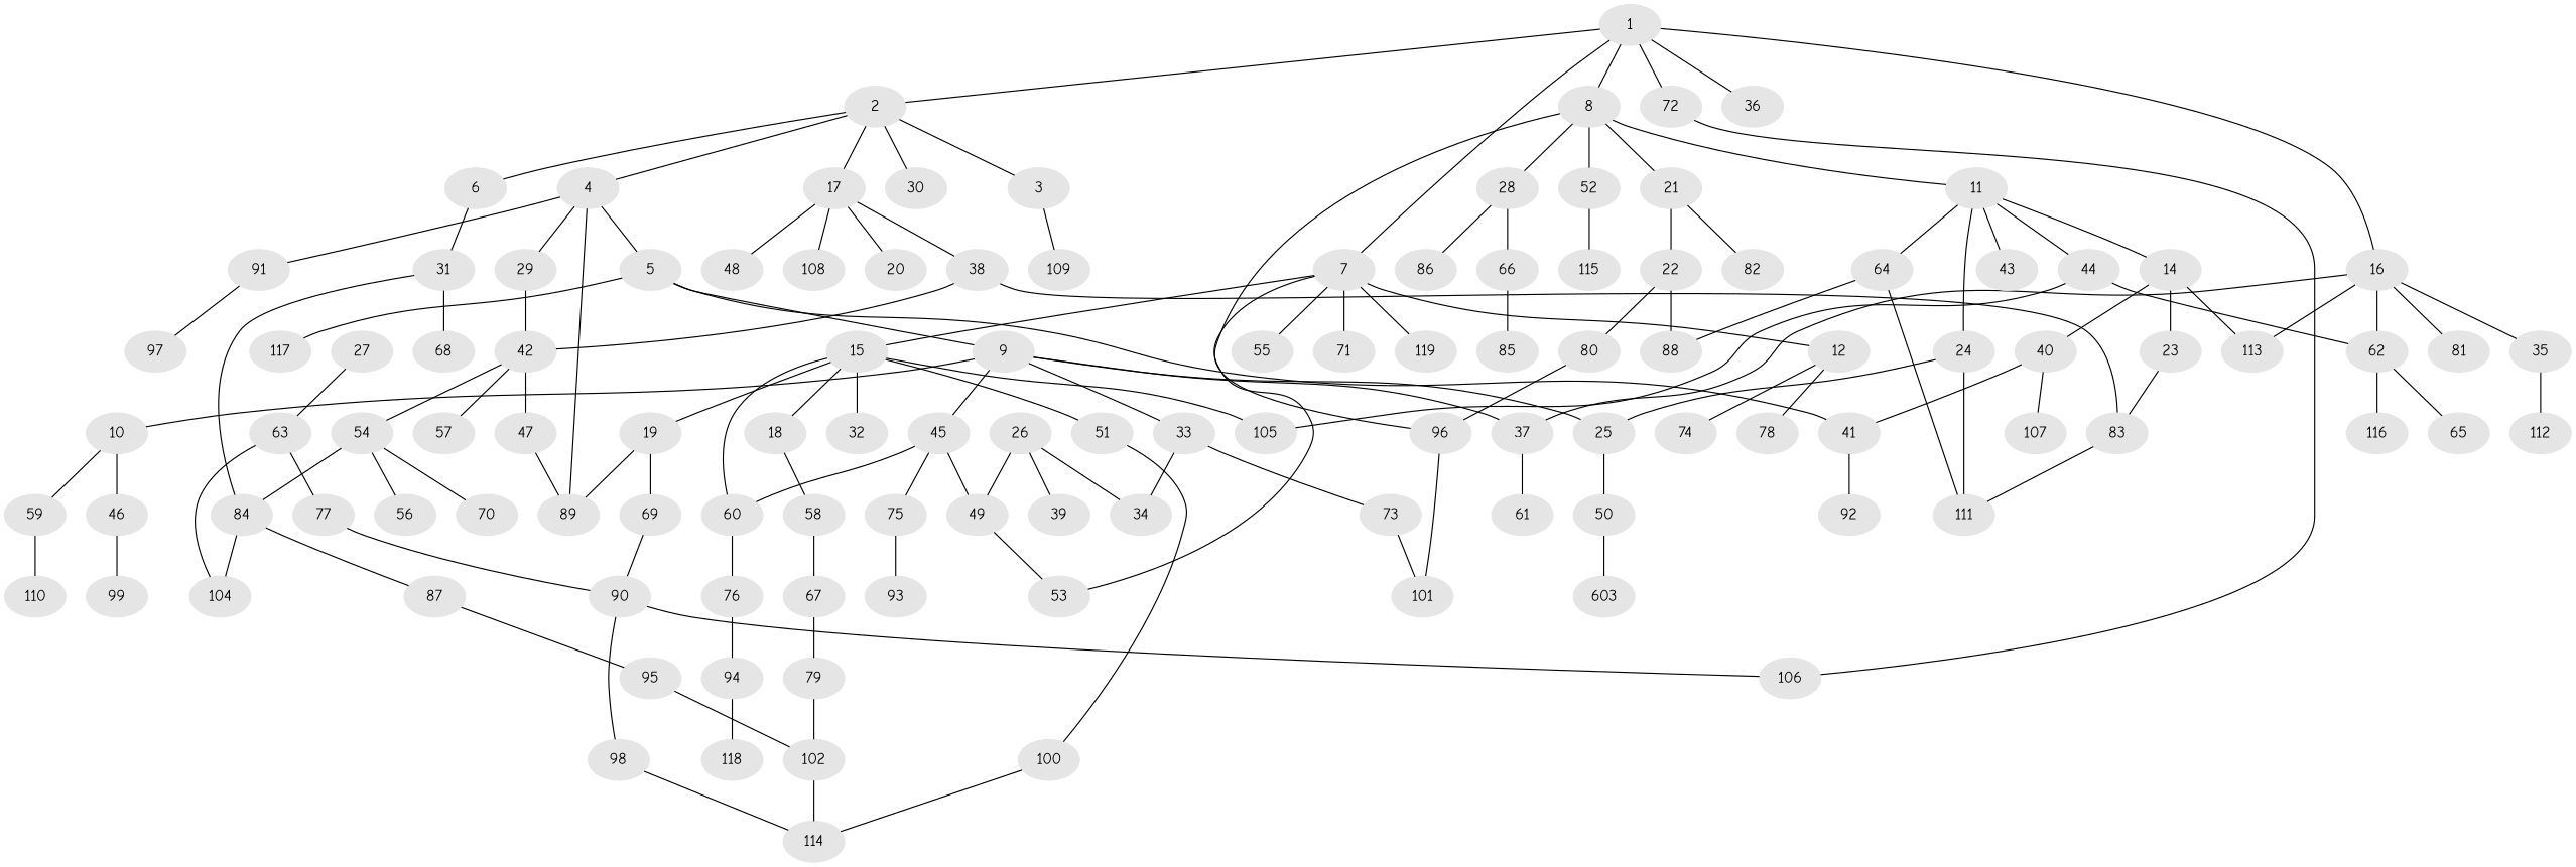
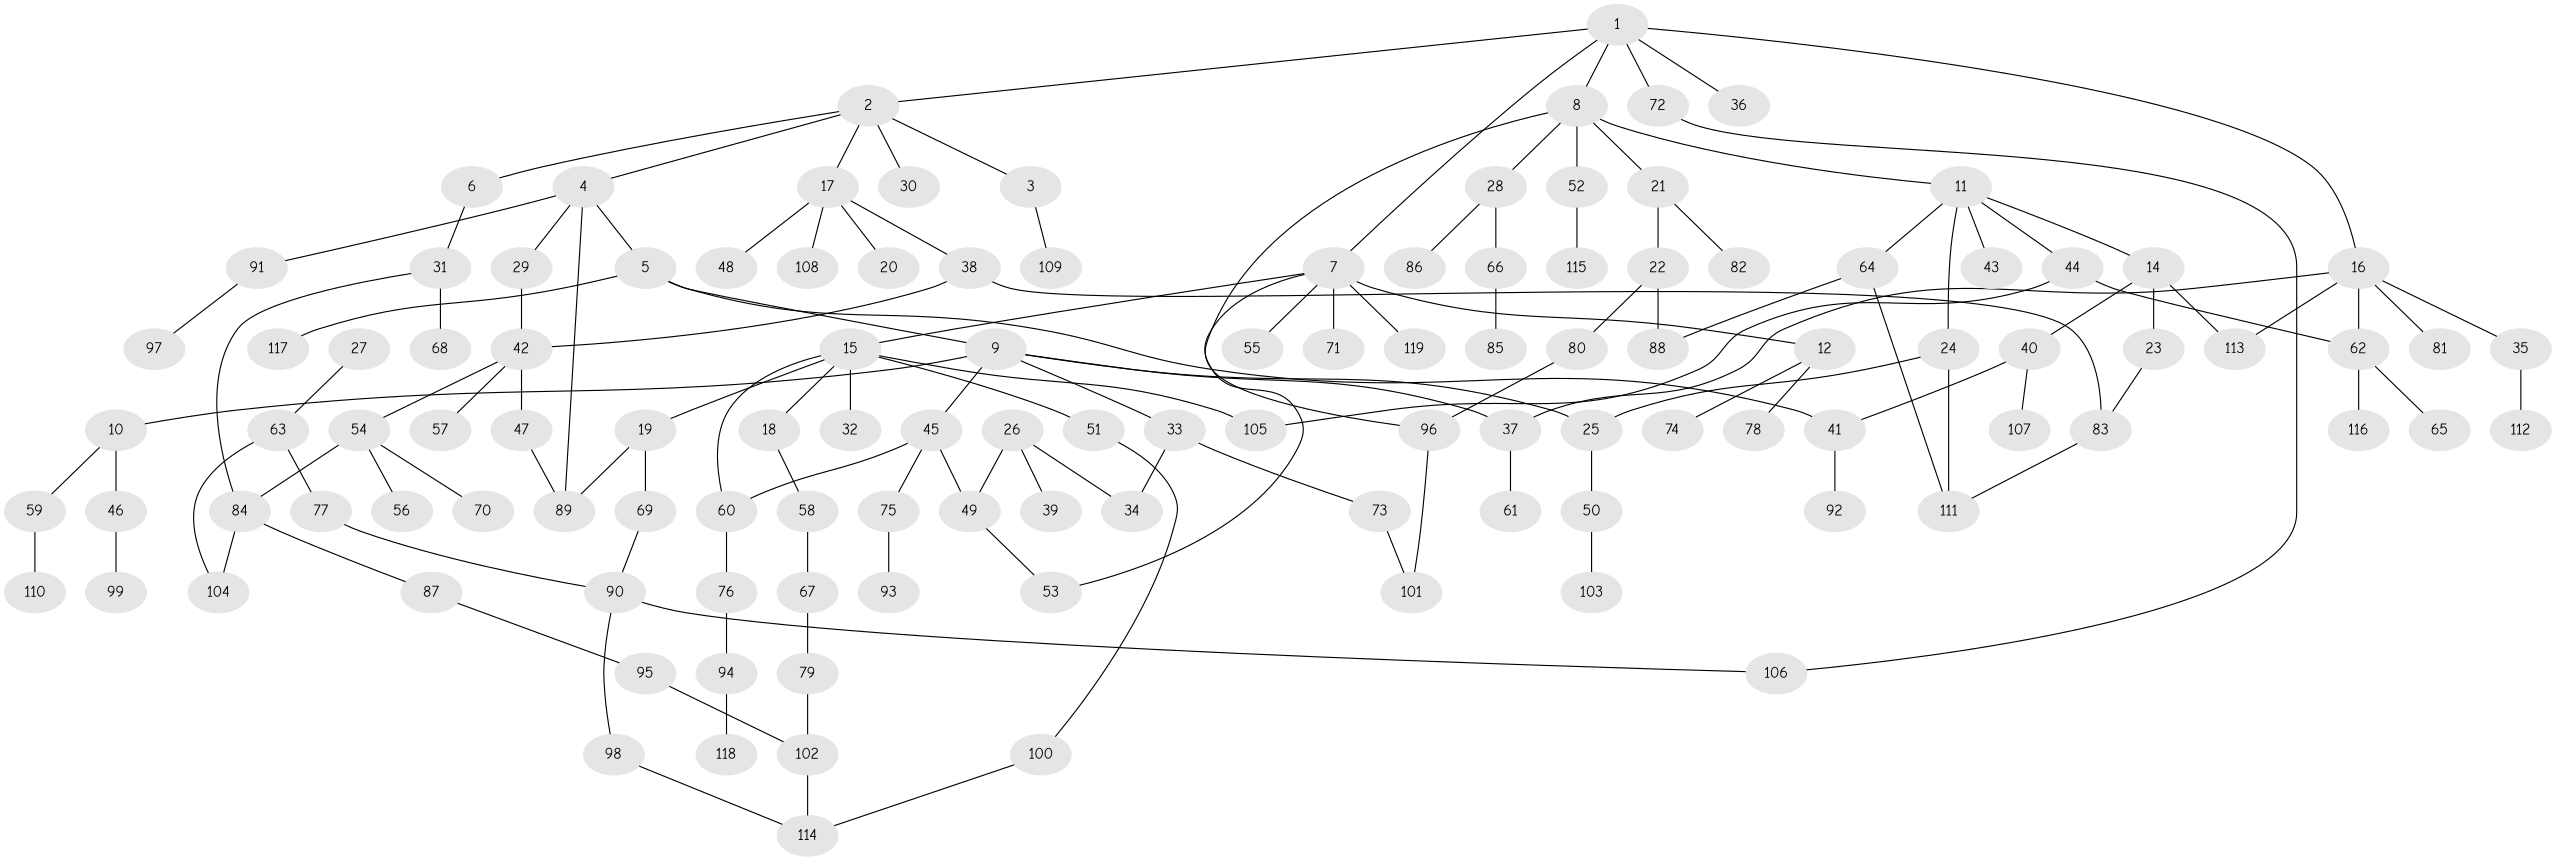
  graph {
    fontname="Comic Neue"
    node [color=gray90 fontname="Comic Neue" style=filled]
    edge [fontname="Comic Neue"]
    1
    2
    7
    8
    16
    36
    72
    3
    4
    6
    17
    30
    12
    15
    53
    55
    71
    119
    11
    21
    28
    52
    96
    37
    113
    35
    62
    81
    106
    109
    5
    29
    89
    91
    31
    20
    38
    48
    108
    9
    41
    117
    42
    97
    10
    25
    33
    45
    26
    34
    39
    49
    92
    68
    84
    74
    78
    18
    19
    32
    51
    60
    105
    14
    24
    43
    44
    64
    22
    82
    66
    86
    115
    101
    46
    59
    50
    73
    61
    75
    99
    110
    23
    40
    111
    88
    27
    63
    83
    107
    58
    69
    100
    76
    112
    65
    116
    67
    90
    80
-   103 [label=603]
+   103
    77
    104
    85
    47
    54
    57
    87
    56
    70
    93
    114
    79
    94
    102
    98
    118
    95
    1 -- 2
    1 -- 7
    1 -- 8
    1 -- 16
    1 -- 36
    1 -- 72
    2 -- 3
    2 -- 4
    2 -- 6
    2 -- 17
    2 -- 30
    7 -- 12
    7 -- 15
    7 -- 53
    7 -- 55
    7 -- 71
    7 -- 119
    8 -- 11
    8 -- 21
    8 -- 28
    8 -- 52
    8 -- 96
    16 -- 37
    16 -- 113
    16 -- 35
    16 -- 62
    16 -- 81
    72 -- 106
    3 -- 109
    4 -- 5
    4 -- 29
    4 -- 89
    4 -- 91
    6 -- 31
    17 -- 20
    17 -- 38
    17 -- 48
    17 -- 108
    12 -- 74
    12 -- 78
    15 -- 18
    15 -- 19
    15 -- 32
    15 -- 51
    15 -- 60
    15 -- 105
    11 -- 14
    11 -- 24
    11 -- 43
    11 -- 44
    11 -- 64
    21 -- 22
    21 -- 82
    28 -- 66
    28 -- 86
    52 -- 115
    96 -- 101
    37 -- 61
    35 -- 112
    62 -- 65
    62 -- 116
    5 -- 9
    5 -- 41
    5 -- 117
    29 -- 42
    91 -- 97
    31 -- 68
    31 -- 84
    38 -- 42
    38 -- 83
    9 -- 37
    9 -- 10
    9 -- 25
    9 -- 33
    9 -- 45
    41 -- 92
    42 -- 47
    42 -- 54
    42 -- 57
    10 -- 46
    10 -- 59
    25 -- 50
    33 -- 34
    33 -- 73
    45 -- 49
    45 -- 60
    45 -- 75
    26 -- 34
    26 -- 39
    26 -- 49
    49 -- 53
    84 -- 104
    84 -- 87
    18 -- 58
    19 -- 89
    19 -- 69
    51 -- 100
    60 -- 76
    14 -- 113
    14 -- 23
    14 -- 40
    24 -- 25
    24 -- 111
    44 -- 62
    44 -- 105
    64 -- 111
    64 -- 88
    22 -- 88
    22 -- 80
    66 -- 85
    46 -- 99
    59 -- 110
    50 -- 103
    73 -- 101
    75 -- 93
    23 -- 83
    40 -- 41
    40 -- 107
    27 -- 63
    63 -- 77
    63 -- 104
    83 -- 111
    58 -- 67
    69 -- 90
    100 -- 114
    76 -- 94
    67 -- 79
    90 -- 106
    90 -- 98
    80 -- 96
    77 -- 90
    47 -- 89
    54 -- 84
    54 -- 56
    54 -- 70
    87 -- 95
    79 -- 102
    94 -- 118
    102 -- 114
    98 -- 114
    95 -- 102
  }
